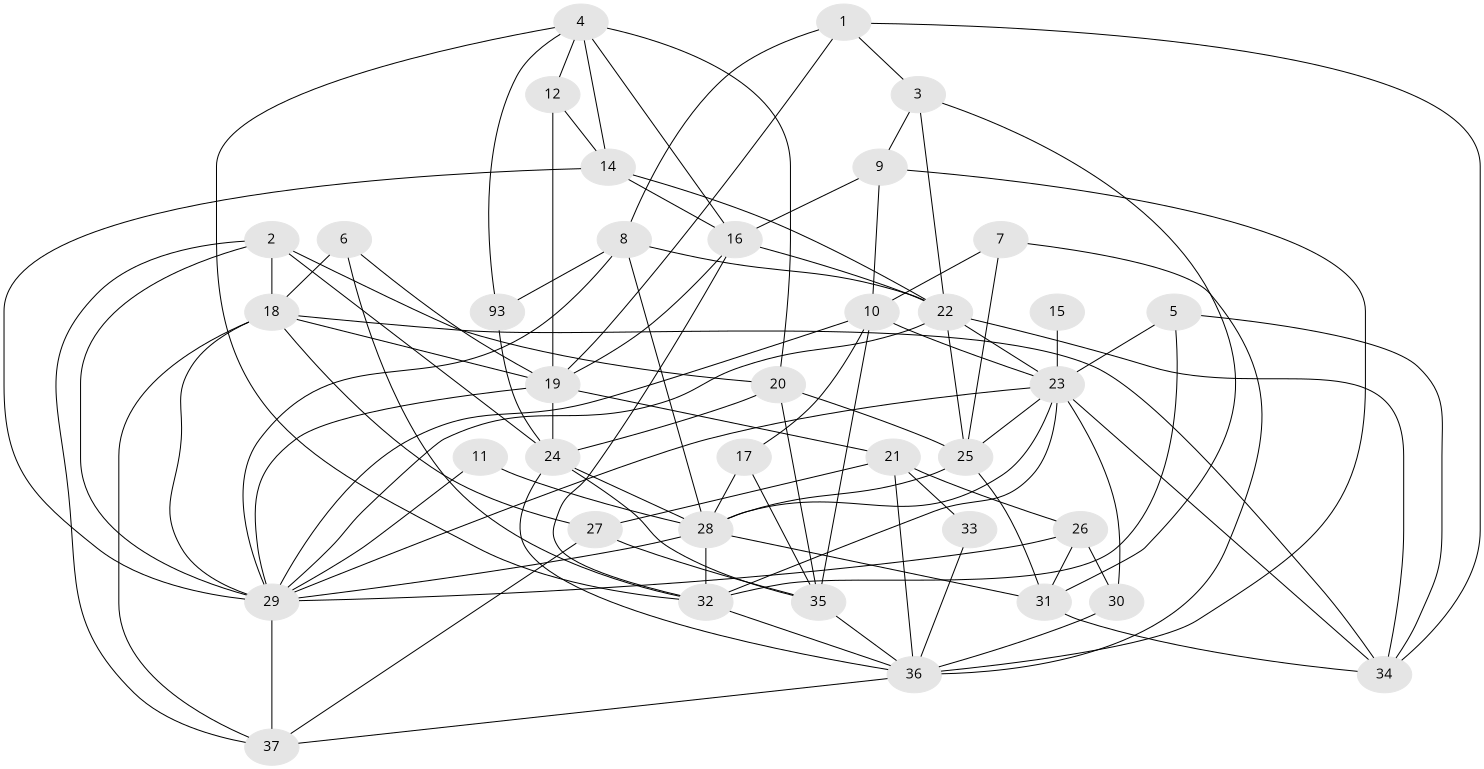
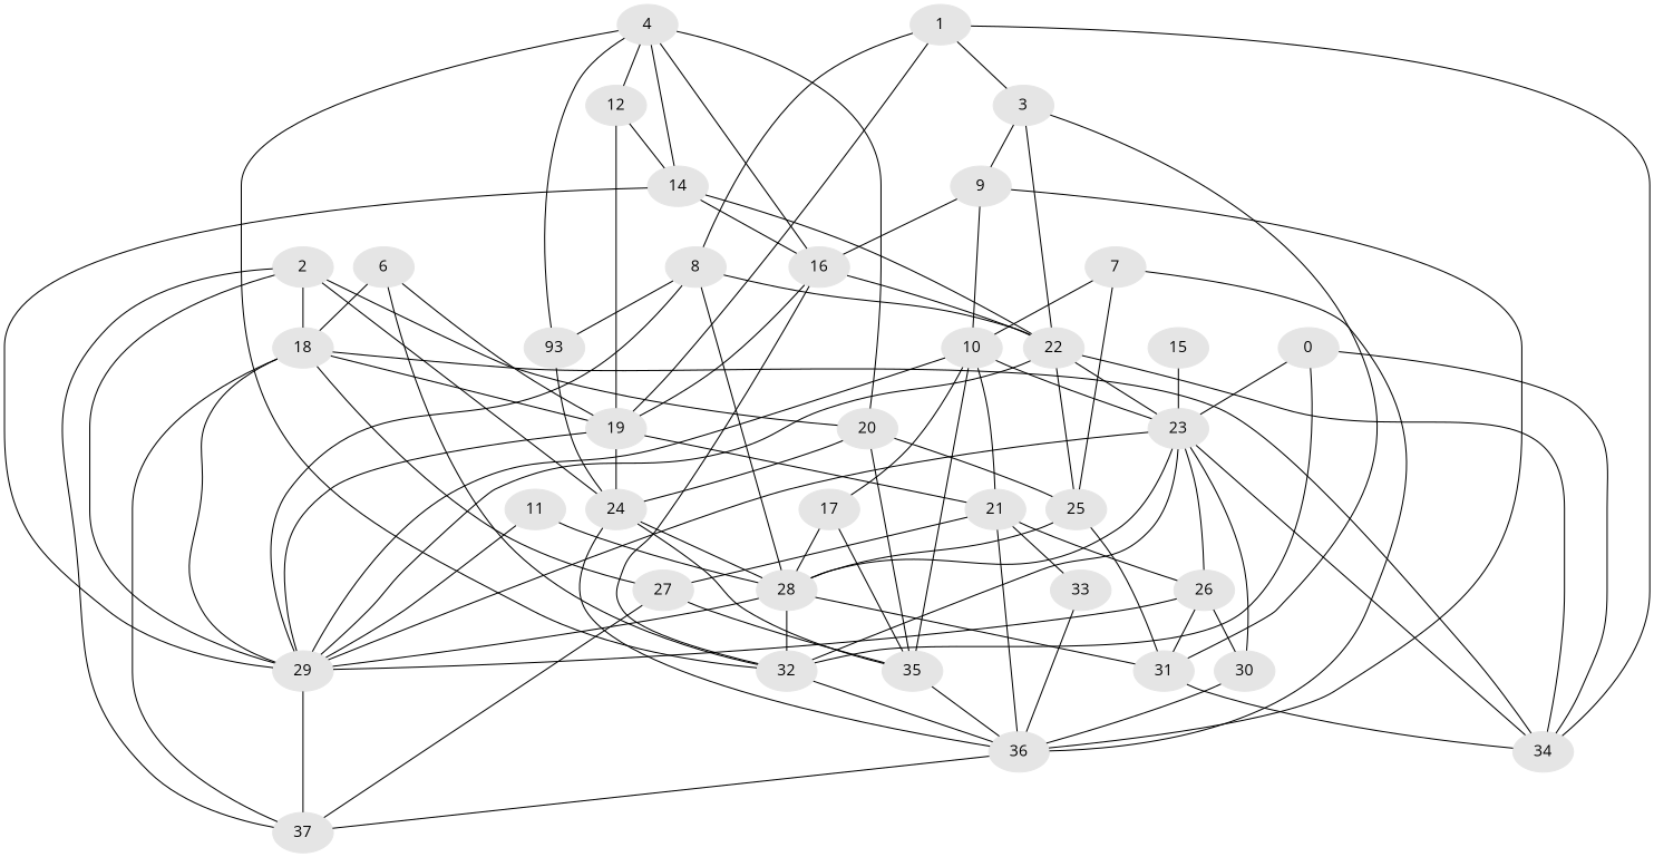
  graph {
    fontname="Open Sans"
    node [color=gray90 fontname="Open Sans" style=filled]
    edge [fontname="Open Sans" weight=1.0]
    1
    3
    8
    19
    34
    9
    22
    31
    29
    n10 [label=93]
    28
    24
    21
    2
    18
    20
    37
    27
    25
    35
    36
    16
    10
    23
    4
    12
    14
    32
-   5
+   5 [label=0]
    30
    6
    7
    17
    26
    33
    11
    15
    1 -- 3
    1 -- 8
    1 -- 19
    1 -- 34
    3 -- 9
    3 -- 22
    3 -- 31
    8 -- 22
    8 -- 29
    8 -- n10
    8 -- 28 [weight=2.0]
    19 -- 29
    19 -- 24
    19 -- 21
    9 -- 36
    9 -- 16
    9 -- 10
    22 -- 34
    22 -- 29
    22 -- 25 [weight=2.0]
    22 -- 23
    31 -- 34
    29 -- 37
    n10 -- 24
    28 -- 31
    28 -- 29
    28 -- 32
    24 -- 28 [weight=3.0]
    24 -- 35
    24 -- 36
    21 -- 27
    21 -- 36
    21 -- 26
    21 -- 33
    2 -- 29
    2 -- 24
    2 -- 18
    2 -- 20
    2 -- 37
    18 -- 19
    18 -- 34
    18 -- 29
    18 -- 37
    18 -- 27
    20 -- 24 [weight=2.0]
    20 -- 25
    20 -- 35
    27 -- 37
    27 -- 35
    25 -- 31
    25 -- 28
    35 -- 36
    36 -- 37
    16 -- 19
    16 -- 22
    16 -- 32
    10 -- 29
+   10 -- 21
    10 -- 35
    10 -- 23
    10 -- 17
    23 -- 34
    23 -- 29
    23 -- 28
-   23 -- 25 [weight=2.0]
+   23 -- 26 [weight=2.0]
    23 -- 32
    23 -- 30
    4 -- n10
    4 -- 20
    4 -- 16
    4 -- 12
    4 -- 14
    4 -- 32
    12 -- 19
    12 -- 14
    14 -- 22
    14 -- 29
    14 -- 16
    32 -- 36
    5 -- 34
    5 -- 23
    5 -- 32
    30 -- 36
    6 -- 19
    6 -- 18
    6 -- 32
    7 -- 25
    7 -- 36
    7 -- 10
    17 -- 28
    17 -- 35
    26 -- 31
    26 -- 29
    26 -- 30
    33 -- 36
    11 -- 29
    11 -- 28
    15 -- 23 [weight=2.0]
  }
